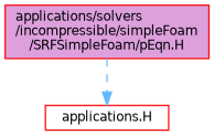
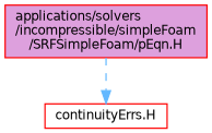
  digraph {
    node [color=red fontname=Helvetica fontsize=10 shape=box style=filled]
    n1 [fillcolor=plum fontcolor=black height=0.2 label="applications/solvers\l/incompressible/simpleFoam\l/SRFSimpleFoam/pEqn.H" width=0.4]
-   n2 [fillcolor=white height=0.2 label="applications.H" width=0.4]
+   n2 [fillcolor=white height=0.2 label="continuityErrs.H" width=0.4]
    n1 -> n2 [color=steelblue1 fontname=Helvetica fontsize=10 labelfontname=Helvetica labelfontsize=10 style=dashed arrowhead=normal]
  }
